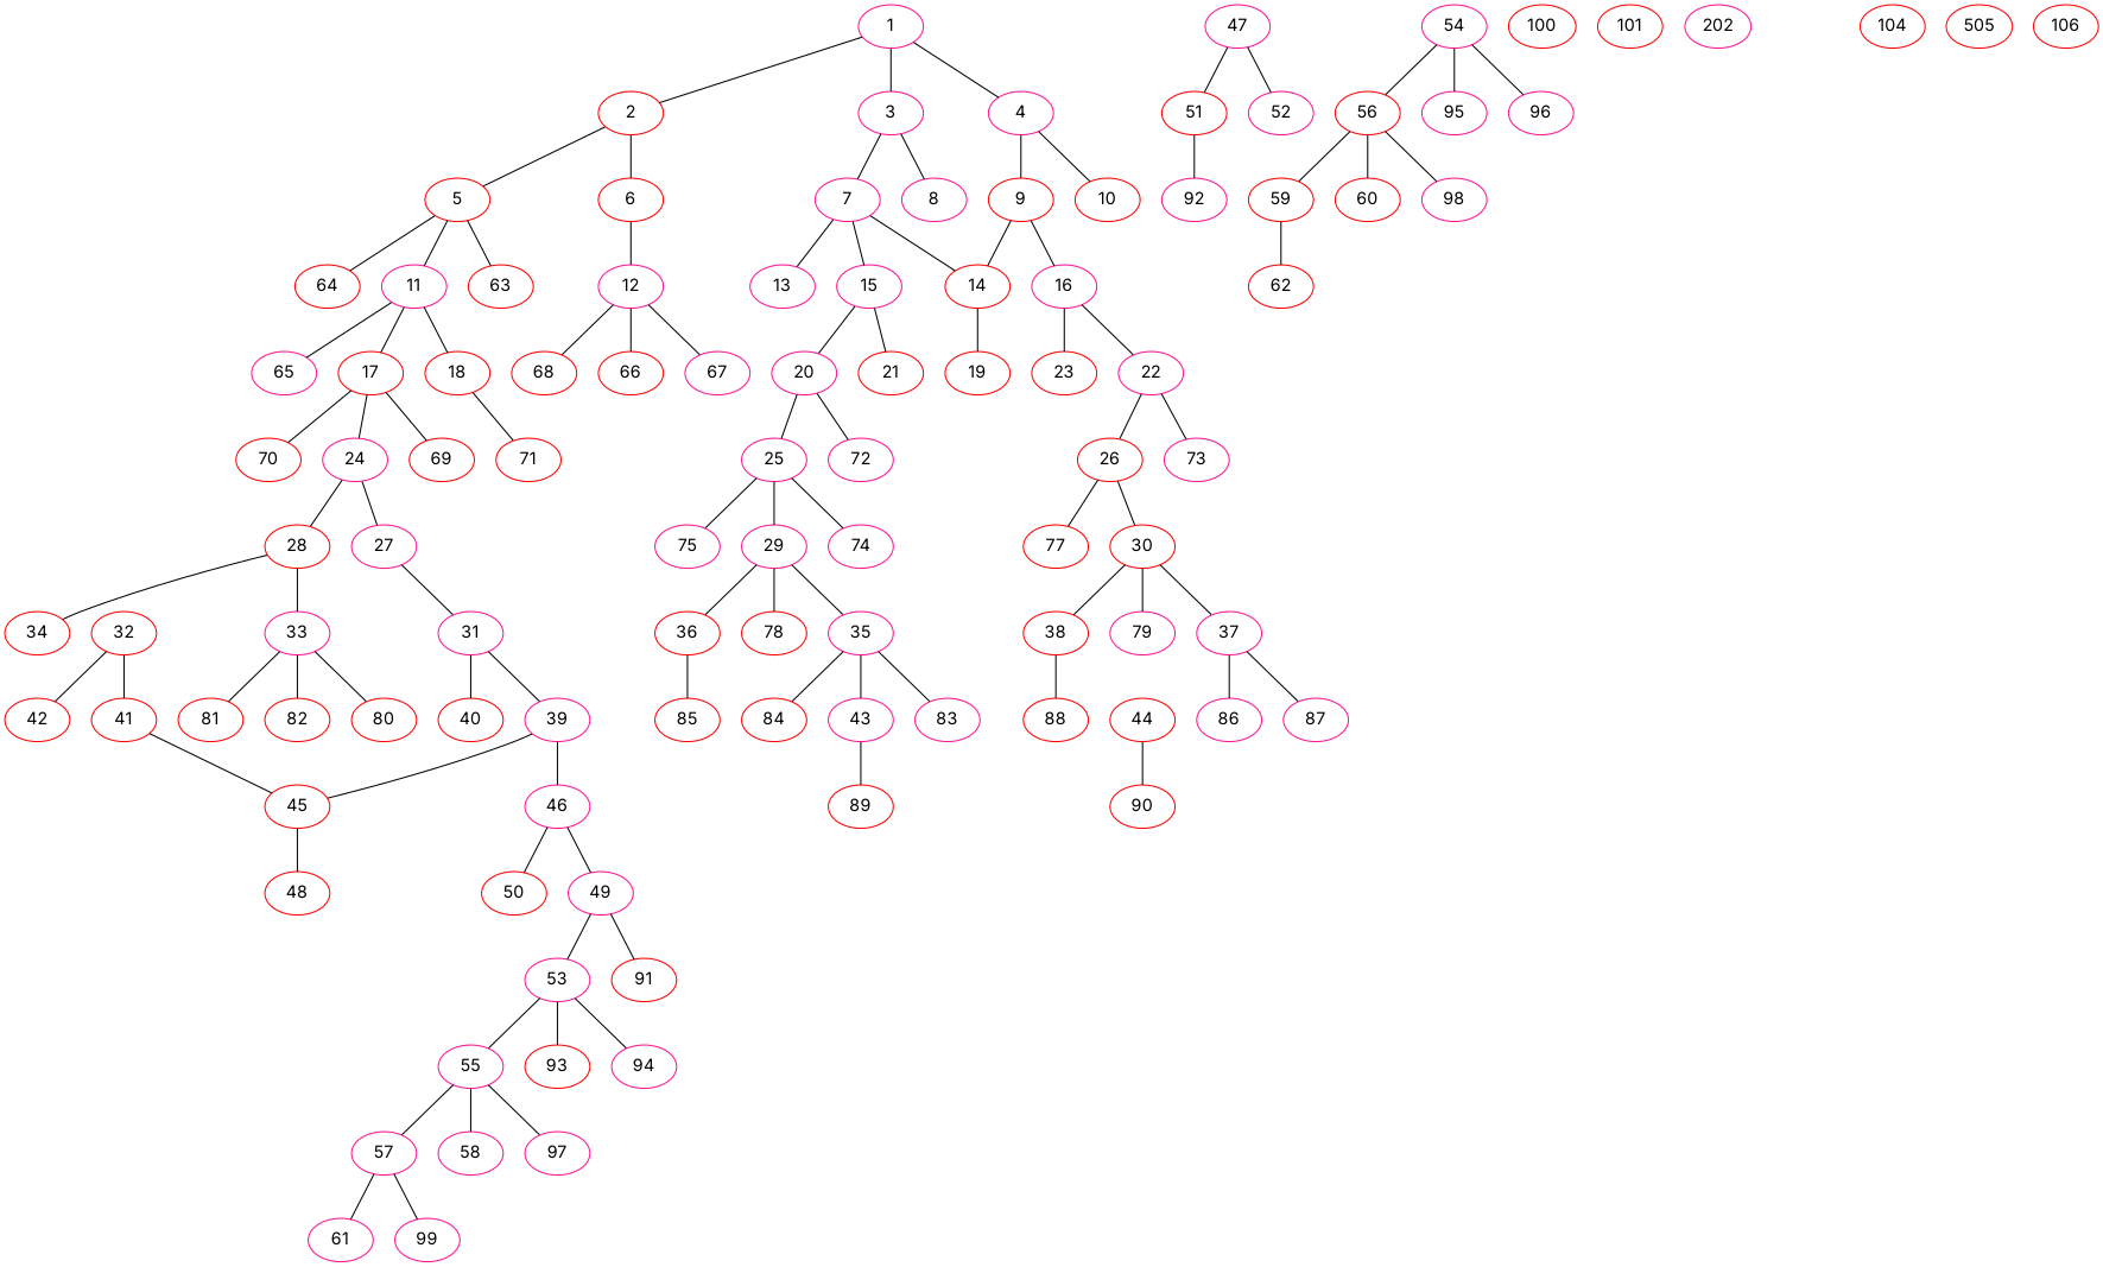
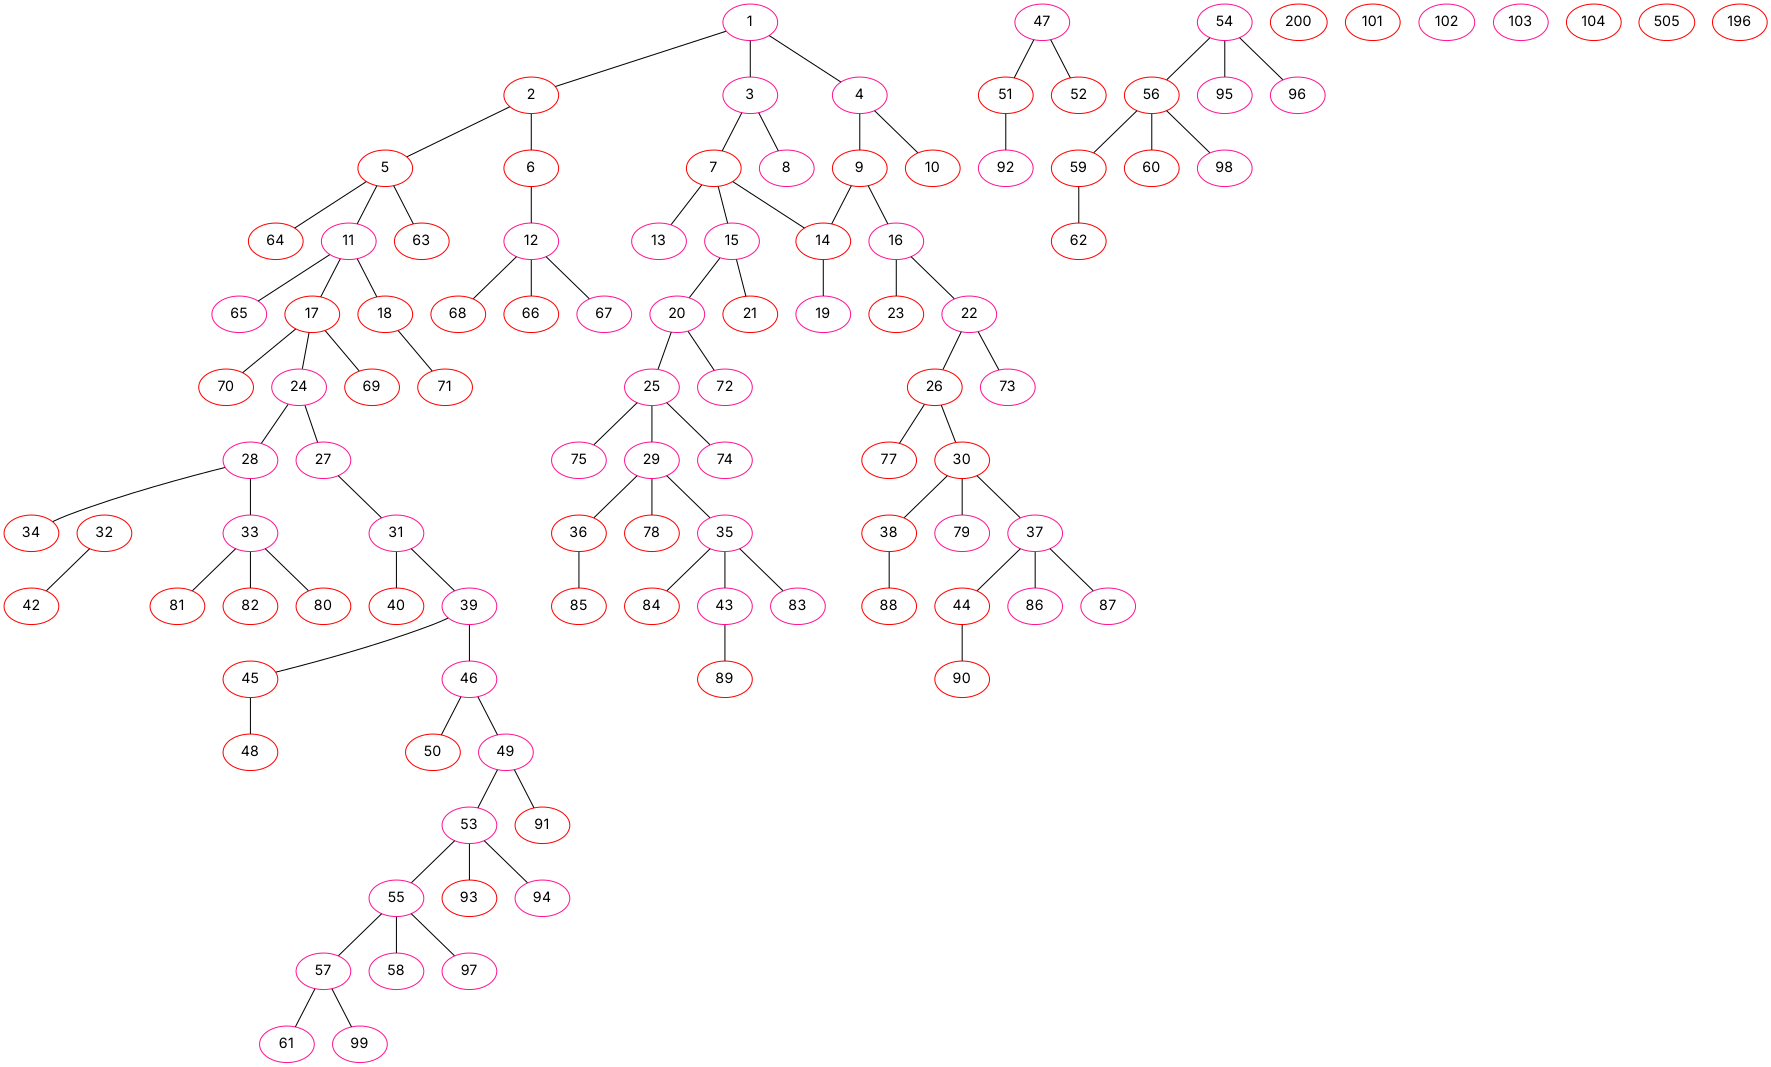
  graph {
    fontname=Inter
    node [chem=H color=red fontname=Inter]
    edge [fontname=Inter valence=1]
    1 [chem=C color=deeppink]
    2 [chem=N]
    3 [chem=C color=deeppink]
    4 [chem=C color=deeppink]
    5 [chem=C]
    6 [chem=C]
-   7 [chem=C color=deeppink]
+   7 [chem=C]
    8 [chem=I color=deeppink]
    9 [chem=C]
    10 [chem=I]
    11 [chem=C color=deeppink]
    63
    64
    12 [chem=C color=deeppink]
    13 [chem=O color=deeppink]
    14 [chem=C]
    15 [chem=C color=deeppink]
    16 [chem=C color=deeppink]
    17 [chem=C]
    18 [chem=O]
    65 [color=deeppink]
    66
    67 [color=deeppink]
    68
-   19 [chem=I]
+   19 [chem=I color=deeppink]
    20 [chem=N color=deeppink]
    21 [chem=O]
    22 [chem=N color=deeppink]
    23 [chem=O]
    24 [chem=N color=deeppink]
    69
    70
    71
    25 [chem=C color=deeppink]
    72 [color=deeppink]
    26 [chem=C]
    73 [color=deeppink]
    27 [chem=C color=deeppink]
-   28 [chem=C]
+   28 [chem=C color=deeppink]
    29 [chem=C color=deeppink]
    74 [color=deeppink]
    75 [color=deeppink]
    30 [chem=C]
    77
    31 [chem=C color=deeppink]
    33 [chem=C color=deeppink]
    34 [chem=O]
    35 [chem=C color=deeppink]
    36 [chem=O]
    78
    37 [chem=C color=deeppink]
    38 [chem=O]
    79 [color=deeppink]
    39 [chem=C color=deeppink]
    40 [chem=I]
    32 [chem=C]
-   41 [chem=C]
    42 [chem=I]
    80
    81
    82
    43 [chem=O color=deeppink]
    83 [color=deeppink]
    84
    85
    44 [chem=O]
    86 [color=deeppink]
    87 [color=deeppink]
    88
    45 [chem=C]
    46 [chem=C color=deeppink]
    89
    90
    48 [chem=I]
    49 [chem=N color=deeppink]
    50 [chem=O]
    47 [chem=C color=deeppink]
    51 [chem=N]
-   52 [chem=O color=deeppink]
+   52 [chem=O]
    53 [chem=C color=deeppink]
    91
    92 [color=deeppink]
    55 [chem=C color=deeppink]
    93
    94 [color=deeppink]
    54 [chem=C color=deeppink]
    56 [chem=C]
    95 [color=deeppink]
    96 [color=deeppink]
    57 [chem=C color=deeppink]
    58 [chem=O color=deeppink]
    97 [color=deeppink]
    59 [chem=C]
    60 [chem=O]
    98 [color=deeppink]
    61 [chem=O color=deeppink]
    99 [color=deeppink]
    62 [chem=O]
-   100
+   100 [label=200]
    101
-   102 [color=deeppink label=202]
+   102 [color=deeppink]
+   103 [color=deeppink]
    104
    n104 [label=505]
-   106
+   106 [label=196]
    1 -- 2
    1 -- 3
    1 -- 4 [valence=2]
    2 -- 5
    2 -- 6
    3 -- 7 [valence=2]
    3 -- 8
    4 -- 9
    4 -- 10
    5 -- 11
    5 -- 63
    5 -- 64
    6 -- 12
    7 -- 13 [valence=2]
    7 -- 14
    7 -- 15
    9 -- 14 [valence=2]
    9 -- 16
    11 -- 17
    11 -- 18
    11 -- 65
    12 -- 66
    12 -- 67
    12 -- 68
    14 -- 19
    15 -- 20
    15 -- 21 [valence=2]
    16 -- 22
    16 -- 23 [valence=2]
    17 -- 24
    17 -- 69
    17 -- 70
    18 -- 71
    20 -- 25
    20 -- 72
    22 -- 26
    22 -- 73
    24 -- 27
    24 -- 28
    25 -- 29
    25 -- 74
    25 -- 75
    26 -- 30
    26 -- 77
    27 -- 31
    28 -- 33
    28 -- 34 [valence=2]
    29 -- 35
    29 -- 36
    29 -- 78
    30 -- 37
    30 -- 38
    30 -- 79
    31 -- 39 [valence=2]
    31 -- 40
    33 -- 80
    33 -- 81
    33 -- 82
    35 -- 43
    35 -- 83
    35 -- 84
    36 -- 85
+   37 -- 44
    37 -- 86
    37 -- 87
    38 -- 88
    39 -- 45
    39 -- 46
-   32 -- 41
    32 -- 42
-   41 -- 45 [valence=2]
    43 -- 89
    44 -- 90
    45 -- 48
    46 -- 49
    46 -- 50 [valence=2]
    49 -- 53
    49 -- 91
    47 -- 51
    47 -- 52 [valence=2]
    51 -- 92
    53 -- 55
    53 -- 93
    53 -- 94
    55 -- 57
    55 -- 58
    55 -- 97
    54 -- 56
    54 -- 95
    54 -- 96
    56 -- 59
    56 -- 60
    56 -- 98
    57 -- 61
    57 -- 99
    59 -- 62
  }
